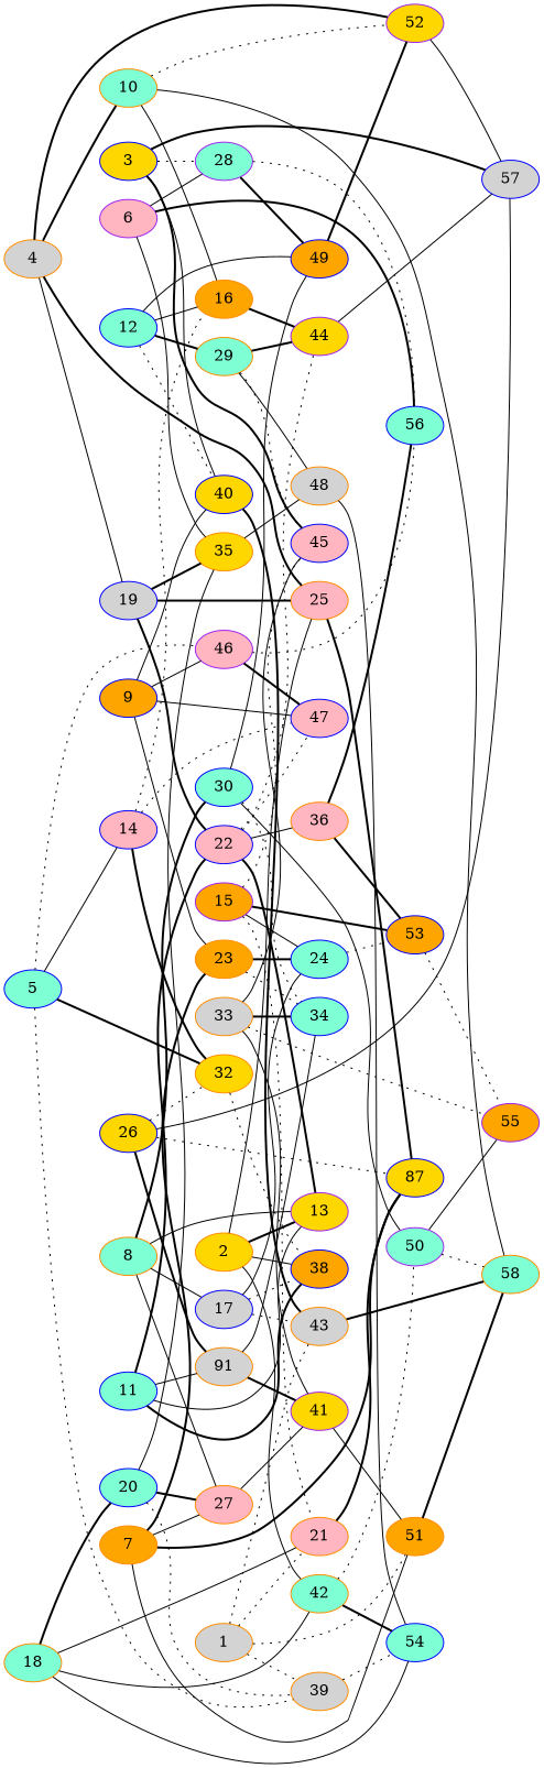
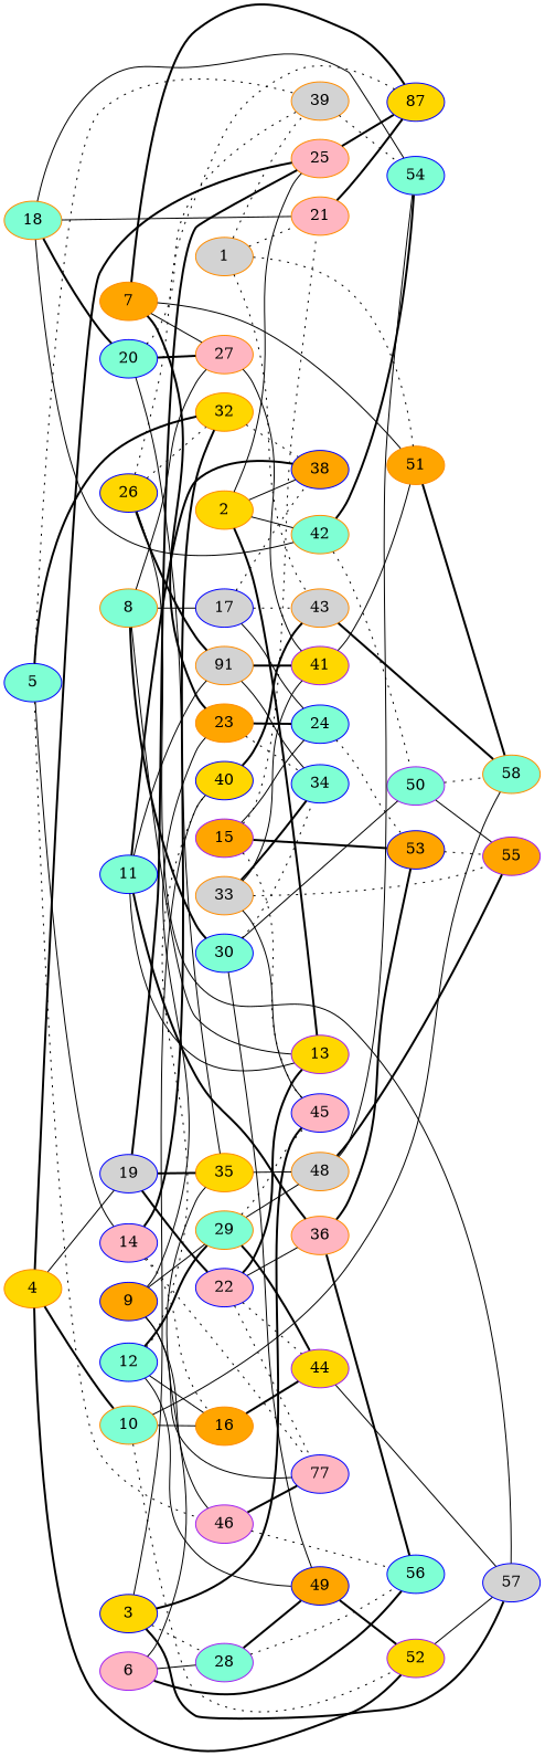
  graph {
    rankdir=LR
    node [color=darkorange fillcolor=aquamarine style=filled]
    edge [style=solid]
    1 [fillcolor=lightgrey]
    21 [fillcolor=lightpink]
    39 [fillcolor=lightgrey]
    43 [fillcolor=lightgrey]
    51 [fillcolor=orange]
    n6 [color=blue fillcolor=gold label=87]
    54 [color=blue]
    58
    2 [fillcolor=gold]
    13 [color=purple fillcolor=gold]
    25 [fillcolor=lightpink]
    38 [color=blue fillcolor=orange]
    42
    50 [color=purple]
    3 [color=blue fillcolor=gold]
    28 [color=purple]
    40 [color=blue fillcolor=gold]
    45 [color=blue fillcolor=lightpink]
    57 [color=blue fillcolor=lightgrey]
    56 [color=blue]
    49 [color=blue fillcolor=orange]
-   4 [fillcolor=lightgrey]
+   4 [fillcolor=gold]
    10
    19 [color=blue fillcolor=lightgrey]
    52 [color=purple fillcolor=gold]
    16 [fillcolor=orange]
    35 [fillcolor=gold]
    22 [color=blue fillcolor=lightpink]
    5 [color=blue]
    14 [color=blue fillcolor=lightpink]
    32 [fillcolor=gold]
    46 [color=purple fillcolor=lightpink]
-   47 [color=blue fillcolor=lightpink]
+   47 [color=blue fillcolor=lightpink label=77]
    6 [color=purple fillcolor=lightpink]
    48 [fillcolor=lightgrey]
    7 [fillcolor=orange]
    23 [fillcolor=orange]
    27 [fillcolor=lightpink]
    24 [color=blue]
    34 [color=blue]
    41 [color=purple fillcolor=gold]
    8
    17 [color=blue fillcolor=lightgrey]
    30 [color=blue]
    9 [color=blue fillcolor=orange]
    44 [color=purple fillcolor=gold]
    11 [color=blue]
    n48 [fillcolor=lightgrey label=91]
    36 [fillcolor=lightpink]
    53 [color=blue fillcolor=orange]
    12 [color=blue]
    29
    15 [color=purple fillcolor=orange]
    55 [color=purple fillcolor=orange]
    18
    20 [color=blue]
    26 [color=blue fillcolor=gold]
    33 [fillcolor=lightgrey]
    1 -- 21 [style=dotted]
    1 -- 39 [style=dotted]
    1 -- 43 [style=dotted]
    1 -- 51 [style=dotted]
    21 -- n6 [style=bold]
    39 -- 54 [style=dotted]
    43 -- 58 [style=bold]
    51 -- 58 [style=bold]
    2 -- 13 [style=bold]
    2 -- 25
    2 -- 38
    2 -- 42
    25 -- n6 [style=bold]
    42 -- 54 [style=bold]
    42 -- 50 [style=dotted]
    50 -- 58 [style=dotted]
    50 -- 55
    3 -- 28 [style=dotted]
    3 -- 40
    3 -- 45 [style=bold]
    3 -- 57 [style=bold]
    28 -- 56 [style=dotted]
    28 -- 49 [style=bold]
    40 -- 43 [style=bold]
    49 -- 52 [style=bold]
    4 -- 25 [style=bold]
    4 -- 10 [style=bold]
    4 -- 19
    4 -- 52 [style=bold]
    10 -- 58
    10 -- 52 [style=dotted]
    10 -- 16
    19 -- 25 [style=bold]
    19 -- 35 [style=bold]
    19 -- 22 [style=bold]
    52 -- 57
    16 -- 44 [style=bold]
    35 -- 48
    22 -- 13 [style=bold]
    22 -- 47 [style=dotted]
    22 -- 44 [style=dotted]
    22 -- 36
    5 -- 39 [style=dotted]
    5 -- 14
    5 -- 32 [style=bold]
    5 -- 46 [style=dotted]
    14 -- 16 [style=dotted]
    14 -- 32 [style=bold]
    14 -- 47 [style=dotted]
    32 -- 38 [style=dotted]
    46 -- 56 [style=dotted]
    46 -- 47 [style=bold]
    6 -- 28
    6 -- 56 [style=bold]
    6 -- 35
    48 -- 54
+   48 -- 55 [style=bold]
    7 -- 51
    7 -- n6 [style=bold]
    7 -- 23 [style=bold]
    7 -- 27
    23 -- 24 [style=bold]
    23 -- 34 [style=dotted]
    27 -- 41
    24 -- 53 [style=dotted]
    41 -- 51
    8 -- 13
    8 -- 27
    8 -- 17
    8 -- 30 [style=bold]
    17 -- 43 [style=dotted]
    17 -- 38 [style=dotted]
    17 -- 24
    30 -- 50
    30 -- 49
    30 -- 34 [style=dotted]
-   9 -- 40
+   9 -- 29
    9 -- 46
    9 -- 47
    9 -- 23
    44 -- 57
    11 -- 13
    11 -- 38 [style=bold]
    11 -- n48
-   11 -- 22 [style=bold]
+   11 -- 36 [style=bold]
    n48 -- 34
    n48 -- 41 [style=bold]
    36 -- 56 [style=bold]
    36 -- 53 [style=bold]
    53 -- 55 [style=dotted]
    12 -- 40 [style=dotted]
    12 -- 49
    12 -- 16
    12 -- 29 [style=bold]
    29 -- 45 [style=dotted]
    29 -- 48
    29 -- 44 [style=bold]
    15 -- 21 [style=dotted]
    15 -- 45 [style=dotted]
    15 -- 24
    15 -- 53 [style=bold]
    18 -- 21
    18 -- 54
    18 -- 42
    18 -- 20 [style=bold]
    20 -- 39 [style=dotted]
    20 -- 35
    20 -- 27 [style=bold]
    26 -- n6 [style=dotted]
    26 -- 57
    26 -- 32 [style=dotted]
    26 -- n48 [style=bold]
    33 -- 45
    33 -- 34 [style=bold]
    33 -- 41
    33 -- 55 [style=dotted]
  }
